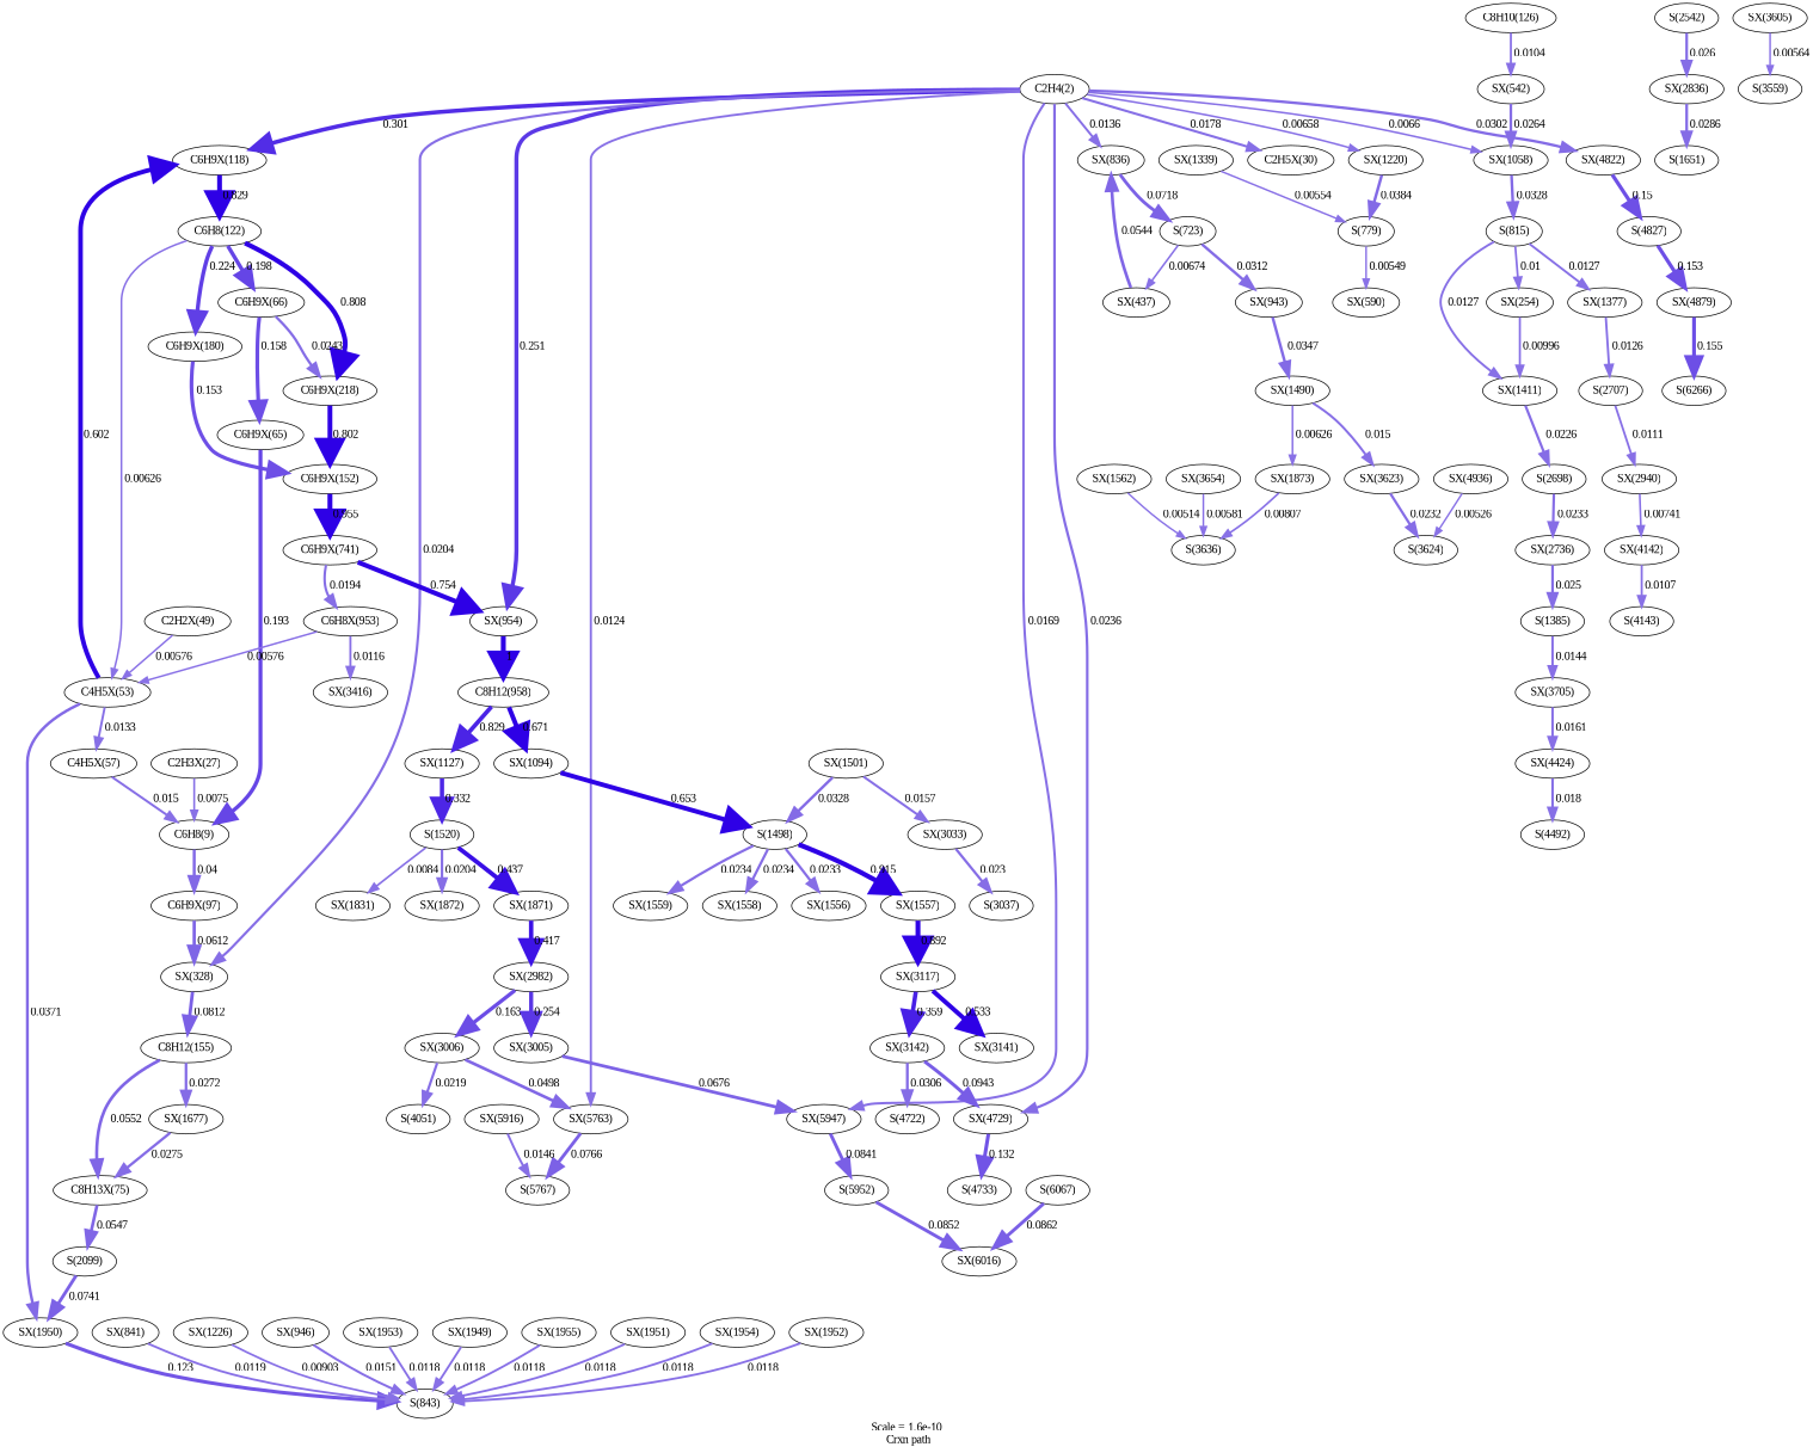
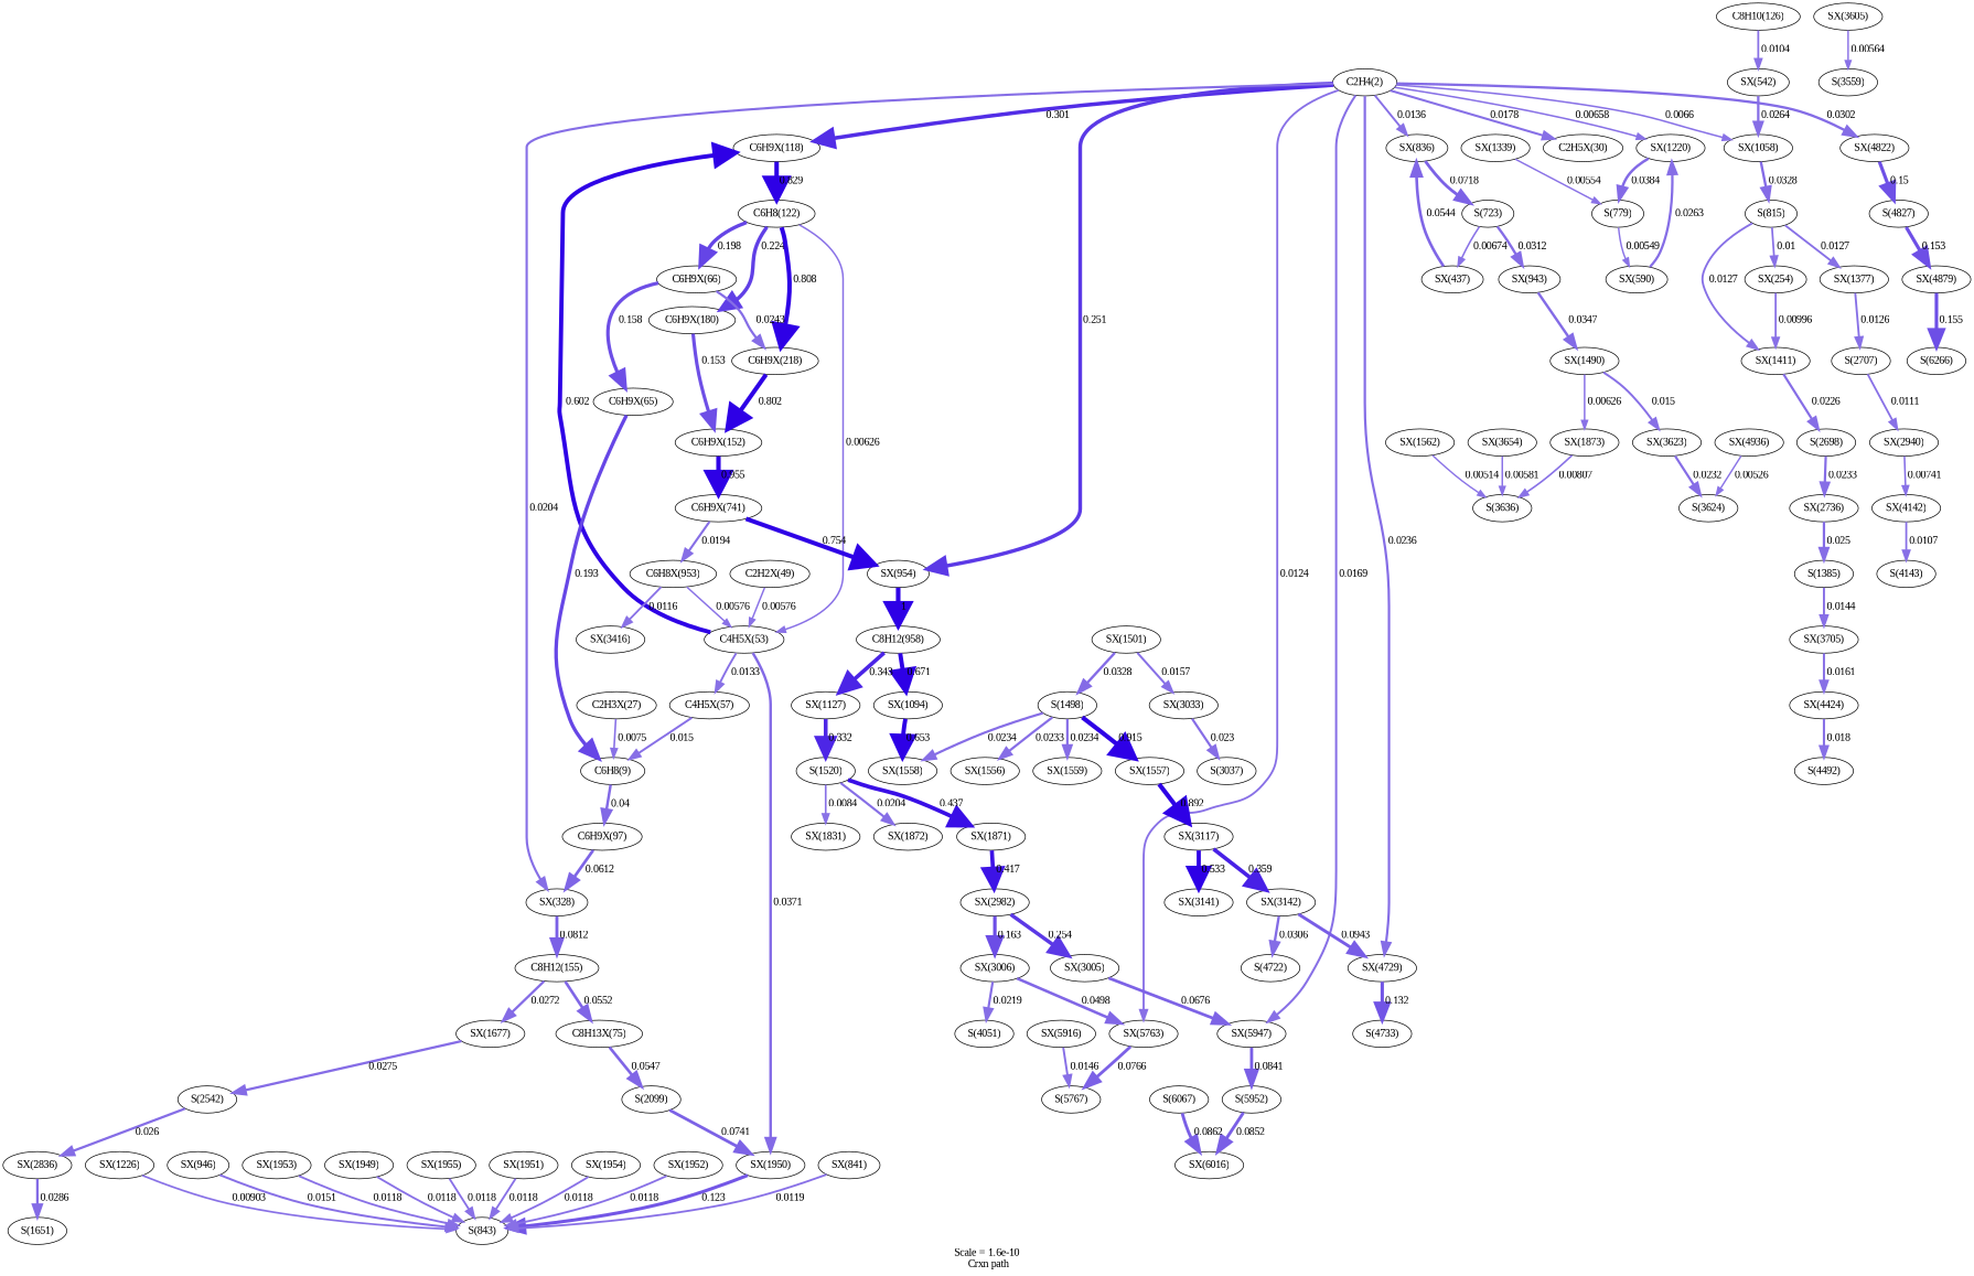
  digraph {
    fontname="Liberation Serif"
    label="Scale = 1.6e-10\l Crxn path"
    node [fontname="Liberation Serif"]
    edge [arrowsize=1.32 color="0.7, 0.512, 0.9" fontname="Liberation Serif" style="setlinewidth(2.65)"]
    n1 [label="C2H4(2)"]
    n2 [label="C2H5X(30)"]
    n3 [label="C6H9X(118)"]
    n4 [label="SX(836)"]
    n5 [label="SX(954)"]
    n6 [label="SX(1220)"]
    n7 [label="SX(1058)"]
    n8 [label="SX(328)"]
    n9 [label="SX(4729)"]
    n10 [label="SX(4822)"]
    n11 [label="SX(5763)"]
    n12 [label="SX(5947)"]
    n13 [label="C6H8(122)"]
    n14 [label="S(723)"]
    n15 [label="C8H12(958)"]
    n16 [label="S(779)"]
    n17 [label="S(815)"]
    n18 [label="C8H12(155)"]
    n19 [label="S(4733)"]
    n20 [label="S(4827)"]
    n21 [label="S(5767)"]
    n22 [label="S(5952)"]
    n23 [label="C4H5X(53)"]
    n24 [label="C6H9X(180)"]
    n25 [label="C6H9X(218)"]
    n26 [label="C6H9X(66)"]
    n27 [label="SX(437)"]
    n28 [label="SX(943)"]
    n29 [label="SX(1094)"]
    n30 [label="SX(1127)"]
    n31 [label="SX(590)"]
    n32 [label="SX(254)"]
    n33 [label="SX(1411)"]
    n34 [label="SX(1377)"]
    n35 [label="C8H13X(75)"]
    n36 [label="SX(1677)"]
    n37 [label="SX(4879)"]
    n38 [label="SX(6016)"]
    n39 [label="C2H3X(27)"]
    n40 [label="C6H8(9)"]
    n41 [label="C6H9X(97)"]
    n42 [label="C2H2X(49)"]
    n43 [label="C4H5X(57)"]
    n44 [label="SX(1950)"]
    n45 [label="S(843)"]
    n46 [label="C6H9X(65)"]
    n47 [label="C6H9X(152)"]
    n48 [label="C6H8X(953)"]
    n49 [label="SX(3416)"]
    n50 [label="C6H9X(741)"]
    n51 [label="C8H10(126)"]
    n52 [label="SX(542)"]
    n53 [label="SX(1490)"]
    n54 [label="SX(1873)"]
    n55 [label="SX(3623)"]
    n56 [label="S(1498)"]
    n57 [label="S(1520)"]
    n58 [label="SX(1559)"]
    n59 [label="SX(1557)"]
    n60 [label="SX(1558)"]
    n61 [label="SX(1556)"]
    n62 [label="SX(1872)"]
    n63 [label="SX(1871)"]
    n64 [label="SX(1831)"]
    n65 [label="SX(1339)"]
    n66 [label="S(2698)"]
    n67 [label="S(2707)"]
    n68 [label="SX(2736)"]
    n69 [label="SX(2940)"]
    n70 [label="S(3636)"]
    n71 [label="S(3624)"]
    n72 [label="SX(3117)"]
    n73 [label="SX(1501)"]
    n74 [label="SX(3033)"]
    n75 [label="S(3037)"]
    n76 [label="SX(3142)"]
    n77 [label="SX(3141)"]
    n78 [label="S(2099)"]
    n79 [label="S(2542)"]
    n80 [label="SX(2836)"]
    n81 [label="SX(2982)"]
    n82 [label="SX(3006)"]
    n83 [label="SX(3005)"]
    n84 [label="SX(841)"]
    n85 [label="SX(1226)"]
    n86 [label="SX(946)"]
    n87 [label="SX(1953)"]
    n88 [label="SX(1949)"]
    n89 [label="SX(1955)"]
    n90 [label="SX(1951)"]
    n91 [label="SX(1954)"]
    n92 [label="SX(1952)"]
    n93 [label="S(1385)"]
    n94 [label="SX(3705)"]
    n95 [label="S(1651)"]
    n96 [label="SX(4142)"]
    n97 [label="S(4143)"]
    n98 [label="S(4051)"]
    n99 [label="S(4722)"]
    n100 [label="SX(3605)"]
    n101 [label="S(3559)"]
    n102 [label="SX(1562)"]
    n103 [label="SX(3654)"]
    n104 [label="SX(4424)"]
    n105 [label="S(4492)"]
    n106 [label="S(6266)"]
    n107 [label="SX(4936)"]
    n108 [label="SX(5916)"]
    n109 [label="S(6067)"]
    n1 -> n2 [arrowsize=1.48 color="0.7, 0.518, 0.9" label=" 0.0178" style="setlinewidth(2.96)"]
    n1 -> n3 [arrowsize=2.55 color="0.7, 0.801, 0.9" label=" 0.301" style="setlinewidth(5.09)"]
    n1 -> n4 [arrowsize=1.38 color="0.7, 0.514, 0.9" label=" 0.0136" style="setlinewidth(2.76)"]
    n1 -> n5 [arrowsize=2.48 color="0.7, 0.751, 0.9" label=" 0.251" style="setlinewidth(4.96)"]
    n1 -> n6 [arrowsize=1.1 color="0.7, 0.507, 0.9" label=" 0.00658" style="setlinewidth(2.21)"]
    n1 -> n7 [arrowsize=1.1 color="0.7, 0.507, 0.9" label=" 0.0066" style="setlinewidth(2.21)"]
    n1 -> n8 [arrowsize=1.53 color="0.7, 0.52, 0.9" label=" 0.0204" style="setlinewidth(3.06)"]
    n1 -> n9 [arrowsize=1.59 color="0.7, 0.524, 0.9" label=" 0.0236" style="setlinewidth(3.17)"]
    n1 -> n10 [arrowsize=1.68 color="0.7, 0.53, 0.9" label=" 0.0302" style="setlinewidth(3.36)"]
    n1 -> n11 [arrowsize=1.34 label=" 0.0124" style="setlinewidth(2.69)"]
    n1 -> n12 [arrowsize=1.46 color="0.7, 0.517, 0.9" label=" 0.0169" style="setlinewidth(2.92)"]
    n3 -> n13 [arrowsize=2.93 color="0.7, 1.33, 0.9" label=" 0.829" style="setlinewidth(5.86)"]
    n4 -> n14 [arrowsize=2.01 color="0.7, 0.572, 0.9" label=" 0.0718" style="setlinewidth(4.01)"]
    n5 -> n15 [arrowsize=3 color="0.7, 1.5, 0.9" label=" 1" style="setlinewidth(6)"]
    n6 -> n16 [arrowsize=1.77 color="0.7, 0.538, 0.9" label=" 0.0384" style="setlinewidth(3.54)"]
    n7 -> n17 [arrowsize=1.71 color="0.7, 0.533, 0.9" label=" 0.0328" style="setlinewidth(3.42)"]
    n8 -> n18 [arrowsize=2.05 color="0.7, 0.581, 0.9" label=" 0.0812" style="setlinewidth(4.1)"]
    n9 -> n19 [arrowsize=2.23 color="0.7, 0.632, 0.9" label=" 0.132" style="setlinewidth(4.47)"]
    n10 -> n20 [arrowsize=2.28 color="0.7, 0.65, 0.9" label=" 0.15" style="setlinewidth(4.57)"]
    n11 -> n21 [arrowsize=2.03 color="0.7, 0.577, 0.9" label=" 0.0766" style="setlinewidth(4.06)"]
    n12 -> n22 [arrowsize=2.07 color="0.7, 0.584, 0.9" label=" 0.0841" style="setlinewidth(4.13)"]
    n13 -> n23 [arrowsize=1.08 color="0.7, 0.506, 0.9" label=" 0.00626" style="setlinewidth(2.17)"]
    n13 -> n24 [arrowsize=2.44 color="0.7, 0.724, 0.9" label=" 0.224" style="setlinewidth(4.87)"]
    n13 -> n25 [arrowsize=2.92 color="0.7, 1.31, 0.9" label=" 0.808" style="setlinewidth(5.84)"]
    n13 -> n26 [arrowsize=2.39 color="0.7, 0.698, 0.9" label=" 0.198" style="setlinewidth(4.78)"]
    n14 -> n27 [arrowsize=1.11 color="0.7, 0.507, 0.9" label=" 0.00674" style="setlinewidth(2.23)"]
    n14 -> n28 [arrowsize=1.69 color="0.7, 0.531, 0.9" label=" 0.0312" style="setlinewidth(3.38)"]
    n15 -> n29 [arrowsize=2.85 color="0.7, 1.17, 0.9" label=" 0.671" style="setlinewidth(5.7)"]
-   n15 -> n30 [arrowsize=2.6 color="0.7, 0.843, 0.9" label=" 0.829" style="setlinewidth(5.19)"]
+   n15 -> n30 [arrowsize=2.6 color="0.7, 0.843, 0.9" label=" 0.343" style="setlinewidth(5.19)"]
    n16 -> n31 [arrowsize=1.04 color="0.7, 0.505, 0.9" label=" 0.00549" style="setlinewidth(2.07)"]
    n17 -> n32 [arrowsize=1.26 color="0.7, 0.51, 0.9" label=" 0.01" style="setlinewidth(2.52)"]
    n17 -> n33 [arrowsize=1.35 color="0.7, 0.513, 0.9" label=" 0.0127" style="setlinewidth(2.7)"]
    n17 -> n34 [arrowsize=1.35 color="0.7, 0.513, 0.9" label=" 0.0127" style="setlinewidth(2.7)"]
    n18 -> n35 [arrowsize=1.91 color="0.7, 0.555, 0.9" label=" 0.0552" style="setlinewidth(3.81)"]
    n18 -> n36 [arrowsize=1.64 color="0.7, 0.527, 0.9" label=" 0.0272" style="setlinewidth(3.28)"]
    n20 -> n37 [arrowsize=2.29 color="0.7, 0.653, 0.9" label=" 0.153" style="setlinewidth(4.58)"]
    n22 -> n38 [arrowsize=2.07 color="0.7, 0.585, 0.9" label=" 0.0852" style="setlinewidth(4.14)"]
    n23 -> n3 [arrowsize=2.81 color="0.7, 1.1, 0.9" label=" 0.602" style="setlinewidth(5.62)"]
    n23 -> n43 [arrowsize=1.37 color="0.7, 0.513, 0.9" label=" 0.0133" style="setlinewidth(2.74)"]
    n23 -> n44 [arrowsize=1.76 color="0.7, 0.537, 0.9" label=" 0.0371" style="setlinewidth(3.51)"]
    n24 -> n47 [arrowsize=2.29 color="0.7, 0.653, 0.9" label=" 0.153" style="setlinewidth(4.58)"]
    n25 -> n47 [arrowsize=2.92 color="0.7, 1.3, 0.9" label=" 0.802" style="setlinewidth(5.83)"]
    n26 -> n25 [arrowsize=1.6 color="0.7, 0.524, 0.9" label=" 0.0243" style="setlinewidth(3.19)"]
    n26 -> n46 [arrowsize=2.3 color="0.7, 0.658, 0.9" label=" 0.158" style="setlinewidth(4.61)"]
    n27 -> n4 [arrowsize=1.9 color="0.7, 0.554, 0.9" label=" 0.0544" style="setlinewidth(3.8)"]
    n28 -> n53 [arrowsize=1.73 color="0.7, 0.535, 0.9" label=" 0.0347" style="setlinewidth(3.46)"]
-   n29 -> n56 [arrowsize=2.84 color="0.7, 1.15, 0.9" label=" 0.653" style="setlinewidth(5.68)"]
+   n29 -> n60 [arrowsize=2.84 color="0.7, 1.15, 0.9" label=" 0.653" style="setlinewidth(5.68)"]
    n30 -> n57 [arrowsize=2.58 color="0.7, 0.832, 0.9" label=" 0.332" style="setlinewidth(5.17)"]
+   n31 -> n6 [arrowsize=1.63 color="0.7, 0.526, 0.9" label=" 0.0263" style="setlinewidth(3.25)"]
    n32 -> n33 [arrowsize=1.26 color="0.7, 0.51, 0.9" label=" 0.00996" style="setlinewidth(2.52)"]
    n33 -> n66 [arrowsize=1.57 color="0.7, 0.523, 0.9" label=" 0.0226" style="setlinewidth(3.14)"]
    n34 -> n67 [arrowsize=1.35 color="0.7, 0.513, 0.9" label=" 0.0126" style="setlinewidth(2.7)"]
    n35 -> n78 [arrowsize=1.9 color="0.7, 0.555, 0.9" label=" 0.0547" style="setlinewidth(3.81)"]
-   n36 -> n35 [arrowsize=1.64 color="0.7, 0.528, 0.9" label=" 0.0275" style="setlinewidth(3.29)"]
+   n36 -> n79 [arrowsize=1.64 color="0.7, 0.528, 0.9" label=" 0.0275" style="setlinewidth(3.29)"]
    n37 -> n106 [arrowsize=2.3 color="0.7, 0.655, 0.9" label=" 0.155" style="setlinewidth(4.59)"]
    n39 -> n40 [arrowsize=1.15 color="0.7, 0.508, 0.9" label=" 0.0075" style="setlinewidth(2.31)"]
    n40 -> n41 [arrowsize=1.78 color="0.7, 0.54, 0.9" label=" 0.04" style="setlinewidth(3.57)"]
    n41 -> n8 [arrowsize=1.95 color="0.7, 0.561, 0.9" label=" 0.0612" style="setlinewidth(3.89)"]
    n42 -> n23 [arrowsize=1.05 color="0.7, 0.506, 0.9" label=" 0.00576" style="setlinewidth(2.11)"]
    n43 -> n40 [arrowsize=1.41 color="0.7, 0.515, 0.9" label=" 0.015" style="setlinewidth(2.83)"]
    n44 -> n45 [arrowsize=2.21 color="0.7, 0.623, 0.9" label=" 0.123" style="setlinewidth(4.42)"]
    n46 -> n40 [arrowsize=2.38 color="0.7, 0.693, 0.9" label=" 0.193" style="setlinewidth(4.76)"]
    n47 -> n50 [arrowsize=2.98 color="0.7, 1.46, 0.9" label=" 0.955" style="setlinewidth(5.97)"]
    n48 -> n23 [arrowsize=1.05 color="0.7, 0.506, 0.9" label=" 0.00576" style="setlinewidth(2.11)"]
    n48 -> n49 [label=" 0.0116" style="setlinewidth(2.63)"]
    n50 -> n5 [arrowsize=2.89 color="0.7, 1.25, 0.9" label=" 0.754" style="setlinewidth(5.79)"]
    n50 -> n48 [arrowsize=1.51 color="0.7, 0.519, 0.9" label=" 0.0194" style="setlinewidth(3.02)"]
    n51 -> n52 [arrowsize=1.28 color="0.7, 0.51, 0.9" label=" 0.0104" style="setlinewidth(2.55)"]
    n52 -> n7 [arrowsize=1.63 color="0.7, 0.526, 0.9" label=" 0.0264" style="setlinewidth(3.26)"]
    n53 -> n54 [arrowsize=1.08 color="0.7, 0.506, 0.9" label=" 0.00626" style="setlinewidth(2.17)"]
    n53 -> n55 [arrowsize=1.42 color="0.7, 0.515, 0.9" label=" 0.015" style="setlinewidth(2.83)"]
    n54 -> n70 [arrowsize=1.18 color="0.7, 0.508, 0.9" label=" 0.00807" style="setlinewidth(2.36)"]
    n55 -> n71 [arrowsize=1.58 color="0.7, 0.523, 0.9" label=" 0.0232" style="setlinewidth(3.16)"]
    n56 -> n58 [arrowsize=1.58 color="0.7, 0.523, 0.9" label=" 0.0234" style="setlinewidth(3.16)"]
    n56 -> n59 [arrowsize=2.97 color="0.7, 1.42, 0.9" label=" 0.915" style="setlinewidth(5.93)"]
    n56 -> n60 [arrowsize=1.58 color="0.7, 0.523, 0.9" label=" 0.0234" style="setlinewidth(3.16)"]
    n56 -> n61 [arrowsize=1.58 color="0.7, 0.523, 0.9" label=" 0.0233" style="setlinewidth(3.16)"]
    n57 -> n62 [arrowsize=1.53 color="0.7, 0.52, 0.9" label=" 0.0204" style="setlinewidth(3.06)"]
    n57 -> n63 [arrowsize=2.69 color="0.7, 0.937, 0.9" label=" 0.437" style="setlinewidth(5.38)"]
    n57 -> n64 [arrowsize=1.2 color="0.7, 0.508, 0.9" label=" 0.0084" style="setlinewidth(2.39)"]
    n59 -> n72 [arrowsize=2.96 color="0.7, 1.39, 0.9" label=" 0.892" style="setlinewidth(5.91)"]
    n63 -> n81 [arrowsize=2.67 color="0.7, 0.917, 0.9" label=" 0.417" style="setlinewidth(5.34)"]
    n65 -> n16 [arrowsize=1.04 color="0.7, 0.506, 0.9" label=" 0.00554" style="setlinewidth(2.08)"]
    n66 -> n68 [arrowsize=1.58 color="0.7, 0.523, 0.9" label=" 0.0233" style="setlinewidth(3.16)"]
    n67 -> n69 [arrowsize=1.3 color="0.7, 0.511, 0.9" label=" 0.0111" style="setlinewidth(2.6)"]
    n68 -> n93 [arrowsize=1.61 color="0.7, 0.525, 0.9" label=" 0.025" style="setlinewidth(3.22)"]
    n69 -> n96 [arrowsize=1.15 color="0.7, 0.507, 0.9" label=" 0.00741" style="setlinewidth(2.3)"]
    n72 -> n76 [arrowsize=2.61 color="0.7, 0.859, 0.9" label=" 0.359" style="setlinewidth(5.23)"]
    n72 -> n77 [arrowsize=2.76 color="0.7, 1.03, 0.9" label=" 0.533" style="setlinewidth(5.52)"]
    n73 -> n56 [arrowsize=1.71 color="0.7, 0.533, 0.9" label=" 0.0328" style="setlinewidth(3.42)"]
    n73 -> n74 [arrowsize=1.43 color="0.7, 0.516, 0.9" label=" 0.0157" style="setlinewidth(2.87)"]
    n74 -> n75 [arrowsize=1.58 color="0.7, 0.523, 0.9" label=" 0.023" style="setlinewidth(3.15)"]
    n76 -> n9 [arrowsize=2.11 color="0.7, 0.594, 0.9" label=" 0.0943" style="setlinewidth(4.22)"]
    n76 -> n99 [arrowsize=1.68 color="0.7, 0.531, 0.9" label=" 0.0306" style="setlinewidth(3.37)"]
    n78 -> n44 [arrowsize=2.02 color="0.7, 0.574, 0.9" label=" 0.0741" style="setlinewidth(4.04)"]
    n79 -> n80 [arrowsize=1.62 color="0.7, 0.526, 0.9" label=" 0.026" style="setlinewidth(3.24)"]
    n80 -> n95 [arrowsize=1.66 color="0.7, 0.529, 0.9" label=" 0.0286" style="setlinewidth(3.32)"]
    n81 -> n82 [arrowsize=2.31 color="0.7, 0.663, 0.9" label=" 0.163" style="setlinewidth(4.63)"]
    n81 -> n83 [arrowsize=2.48 color="0.7, 0.754, 0.9" label=" 0.254" style="setlinewidth(4.97)"]
    n82 -> n11 [arrowsize=1.87 color="0.7, 0.55, 0.9" label=" 0.0498" style="setlinewidth(3.74)"]
    n82 -> n98 [arrowsize=1.56 color="0.7, 0.522, 0.9" label=" 0.0219" style="setlinewidth(3.11)"]
    n83 -> n12 [arrowsize=1.98 color="0.7, 0.568, 0.9" label=" 0.0676" style="setlinewidth(3.97)"]
    n84 -> n45 [arrowsize=1.33 label=" 0.0119"]
    n85 -> n45 [arrowsize=1.22 color="0.7, 0.509, 0.9" label=" 0.00903" style="setlinewidth(2.45)"]
    n86 -> n45 [arrowsize=1.42 color="0.7, 0.515, 0.9" label=" 0.0151" style="setlinewidth(2.84)"]
    n87 -> n45 [label=" 0.0118"]
    n88 -> n45 [label=" 0.0118"]
    n89 -> n45 [label=" 0.0118"]
    n90 -> n45 [label=" 0.0118"]
    n91 -> n45 [label=" 0.0118"]
    n92 -> n45 [label=" 0.0118"]
    n93 -> n94 [arrowsize=1.4 color="0.7, 0.514, 0.9" label=" 0.0144" style="setlinewidth(2.8)"]
    n94 -> n104 [arrowsize=1.44 color="0.7, 0.516, 0.9" label=" 0.0161" style="setlinewidth(2.88)"]
    n96 -> n97 [arrowsize=1.29 color="0.7, 0.511, 0.9" label=" 0.0107" style="setlinewidth(2.58)"]
    n100 -> n101 [arrowsize=1.05 color="0.7, 0.506, 0.9" label=" 0.00564" style="setlinewidth(2.09)"]
    n102 -> n70 [arrowsize=1.01 color="0.7, 0.505, 0.9" label=" 0.00514" style="setlinewidth(2.02)"]
    n103 -> n70 [arrowsize=1.06 color="0.7, 0.506, 0.9" label=" 0.00581" style="setlinewidth(2.11)"]
    n104 -> n105 [arrowsize=1.48 color="0.7, 0.518, 0.9" label=" 0.018" style="setlinewidth(2.97)"]
    n107 -> n71 [arrowsize=1.02 color="0.7, 0.505, 0.9" label=" 0.00526" style="setlinewidth(2.04)"]
    n108 -> n21 [arrowsize=1.4 color="0.7, 0.515, 0.9" label=" 0.0146" style="setlinewidth(2.81)"]
    n109 -> n38 [arrowsize=2.07 color="0.7, 0.586, 0.9" label=" 0.0862" style="setlinewidth(4.15)"]
  }
